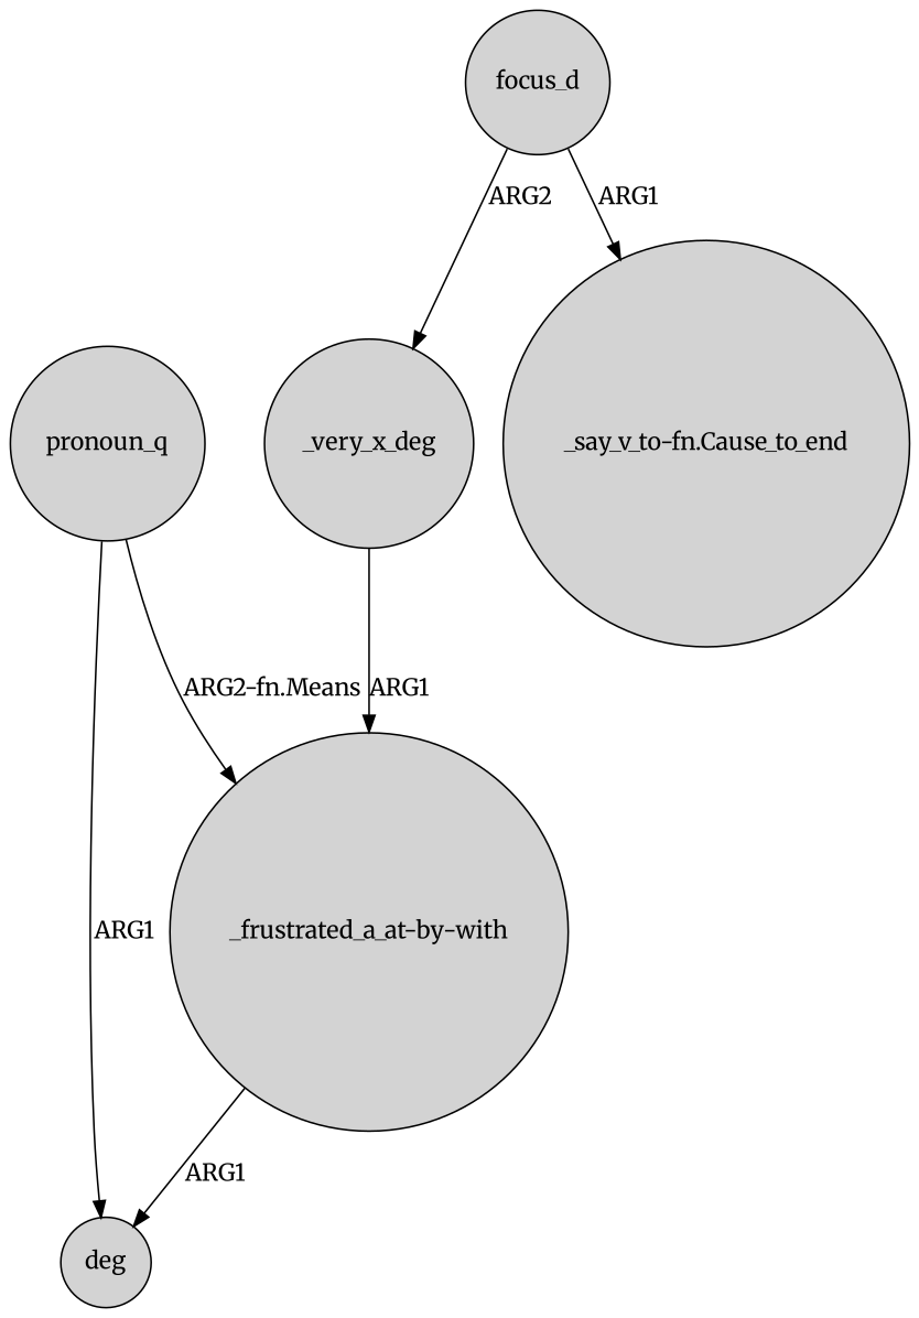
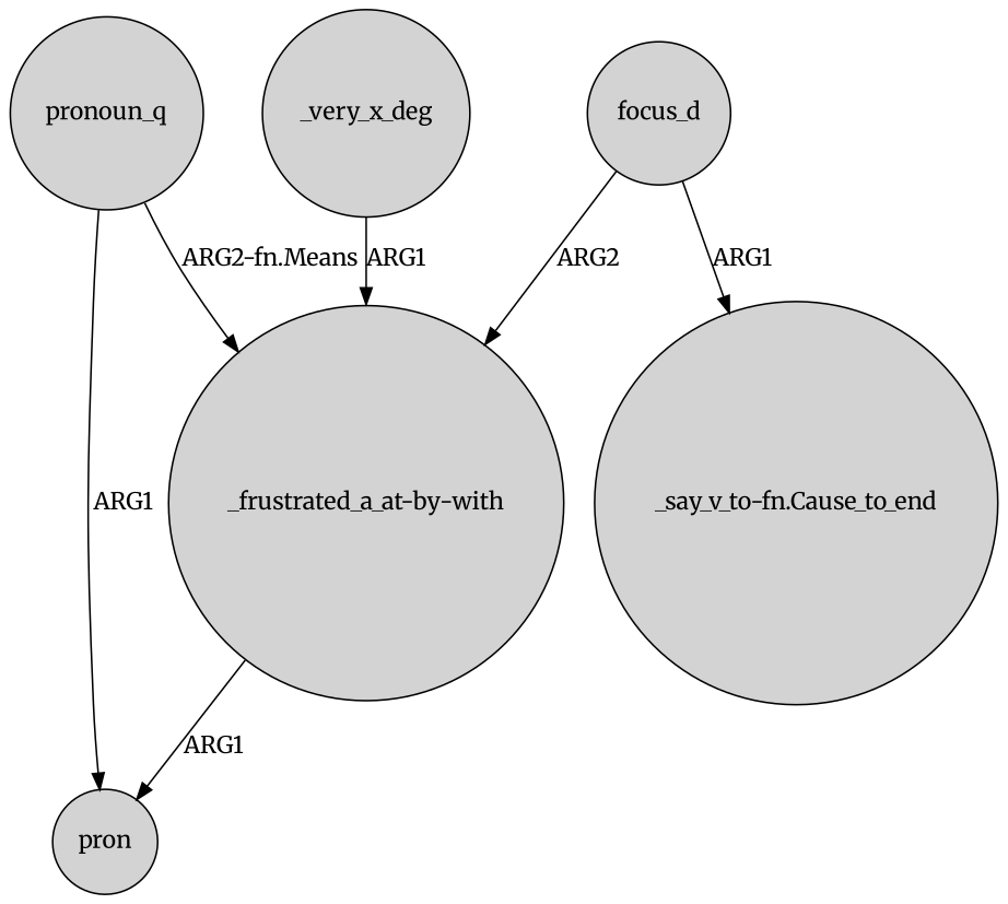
  digraph {
    fontname=Merriweather
    node [fontname=Merriweather shape=circle style=filled]
    edge [fontname=Merriweather]
    "_frustrated_a_at-by-with"
-   pron [label=deg]
+   pron
    _very_x_deg
    focus_d
    "_say_v_to-fn.Cause_to_end"
    pronoun_q
    "_frustrated_a_at-by-with" -> pron [label=ARG1]
    _very_x_deg -> "_frustrated_a_at-by-with" [label=ARG1]
-   focus_d -> _very_x_deg [label=ARG2]
+   focus_d -> "_frustrated_a_at-by-with" [label=ARG2]
    focus_d -> "_say_v_to-fn.Cause_to_end" [label=ARG1]
    pronoun_q -> "_frustrated_a_at-by-with" [label="ARG2-fn.Means"]
    pronoun_q -> pron [label=ARG1]
  }
